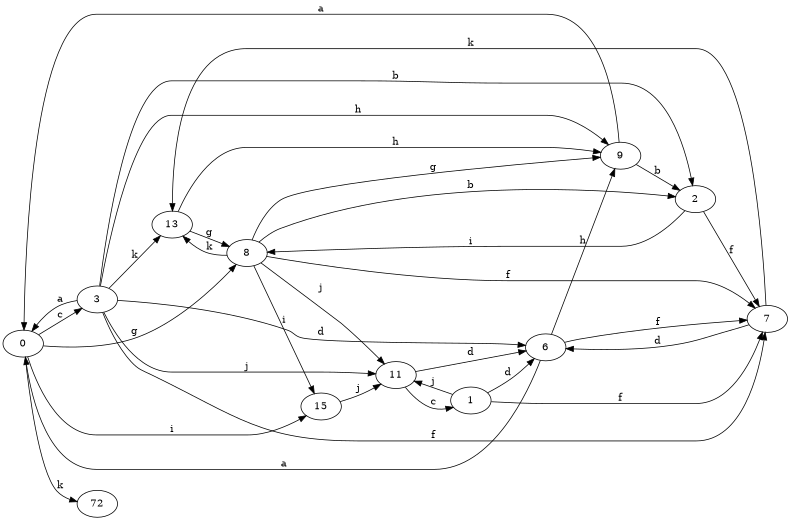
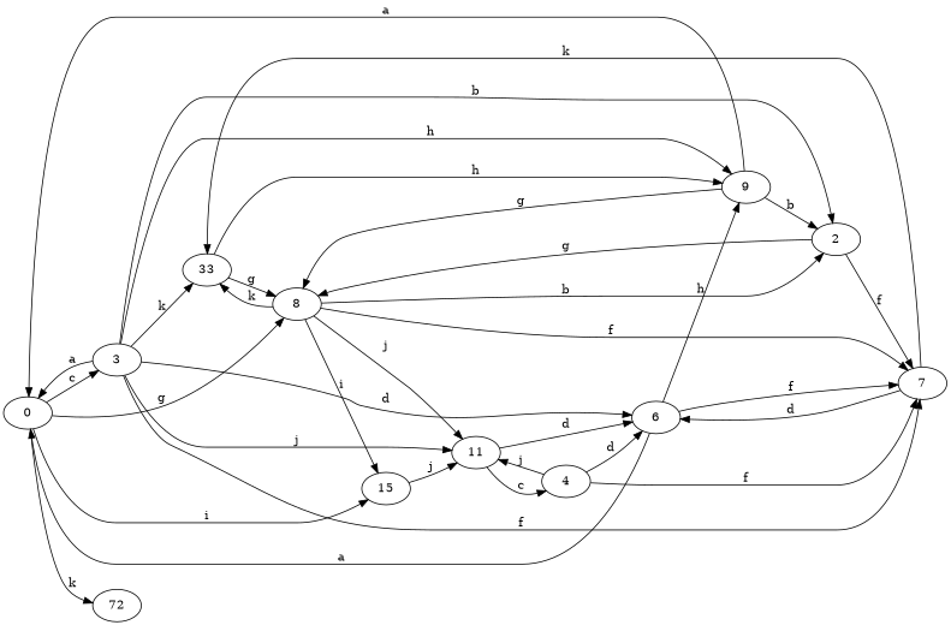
  strict digraph {
    rankdir=LR
    0
    3
    8
    n4 [label=15]
    n5 [label=72]
    2
    7
    6
    9
    11
-   13
-   4 [label=1]
+   13 [label=33]
+   4
    0 -> 3 [label=c]
    0 -> 8 [label=g]
    0 -> n4 [label=i]
    0 -> n5 [label=k]
    3 -> 0 [label=a]
    3 -> 2 [label=b]
    3 -> 7 [label=f]
    3 -> 6 [label=d]
    3 -> 9 [label=h]
    3 -> 11 [label=j]
    3 -> 13 [label=k]
    8 -> n4 [label=i]
    8 -> 2 [label=b]
    8 -> 7 [label=f]
    8 -> 11 [label=j]
    8 -> 13 [label=k]
    n4 -> 11 [label=j]
-   2 -> 8 [label=i]
+   2 -> 8 [label=g]
    2 -> 7 [label=f]
    7 -> 6 [label=d]
    7 -> 13 [label=k]
    6 -> 0 [label=a]
    6 -> 7 [label=f]
    6 -> 9 [label=h]
    9 -> 0 [label=a]
-   8 -> 9 [label=g]
+   9 -> 8 [label=g]
    9 -> 2 [label=b]
    11 -> 6 [label=d]
    11 -> 4 [label=c]
    13 -> 8 [label=g]
    13 -> 9 [label=h]
    4 -> 7 [label=f]
    4 -> 6 [label=d]
    4 -> 11 [label=j]
  }
